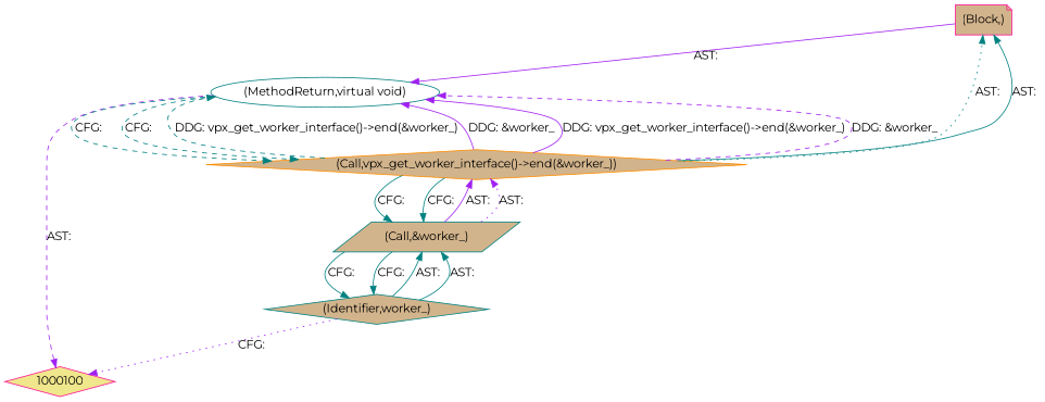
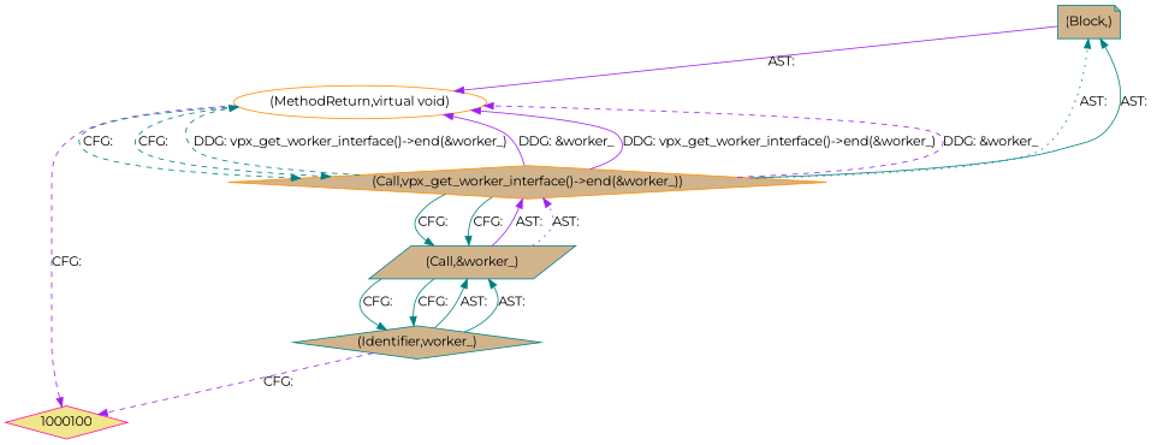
  digraph {
    fontname=Montserrat
    node [color=deeppink fillcolor=tan fontname=Montserrat shape=diamond style=filled]
    edge [color=teal fontname=Montserrat style=solid]
-   n1 [label="(Block,)" shape=note]
-   n2 [color=teal fillcolor=white label="(MethodReturn,virtual void)" shape=ellipse]
+   n1 [color=teal label="(Block,)" shape=note]
+   n2 [color=darkorange fillcolor=white label="(MethodReturn,virtual void)" shape=ellipse]
    1000100 [fillcolor=khaki]
    n4 [color=darkorange label="(Call,vpx_get_worker_interface()->end(&worker_))"]
    n5 [color=teal label="(Call,&worker_)" shape=parallelogram]
    n6 [color=teal label="(Identifier,worker_)"]
    n1 -> n2 [color=purple label="AST: "]
-   n2 -> 1000100 [color=purple label="AST: " style=dashed]
+   n2 -> 1000100 [color=purple label="CFG: " style=dashed]
    n2 -> n4 [label="CFG: " style=dashed]
    n2 -> n4 [label="CFG: " style=dashed]
    n4 -> n1 [label="AST: " style=dotted]
    n4 -> n1 [label="AST: "]
    n4 -> n2 [label="DDG: vpx_get_worker_interface()->end(&worker_)" style=dashed]
    n4 -> n2 [color=purple label="DDG: &worker_"]
    n4 -> n2 [color=purple label="DDG: vpx_get_worker_interface()->end(&worker_)"]
    n4 -> n2 [color=purple label="DDG: &worker_" style=dashed]
    n4 -> n5 [label="CFG: "]
    n4 -> n5 [label="CFG: "]
    n5 -> n4 [color=purple label="AST: "]
    n5 -> n4 [color=purple label="AST: " style=dotted]
    n5 -> n6 [label="CFG: "]
    n5 -> n6 [label="CFG: "]
-   n6 -> 1000100 [color=purple label="CFG: " style=dotted]
+   n6 -> 1000100 [color=purple label="CFG: " style=dashed]
    n6 -> n5 [label="AST: "]
    n6 -> n5 [label="AST: "]
  }
